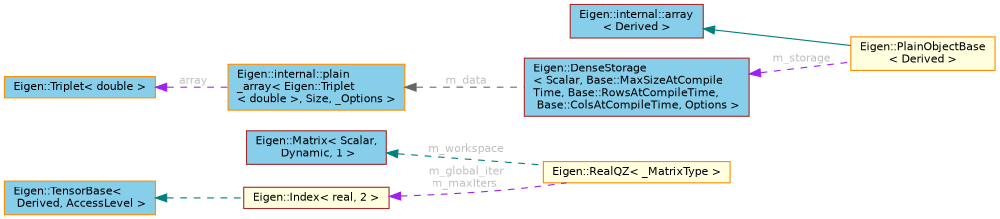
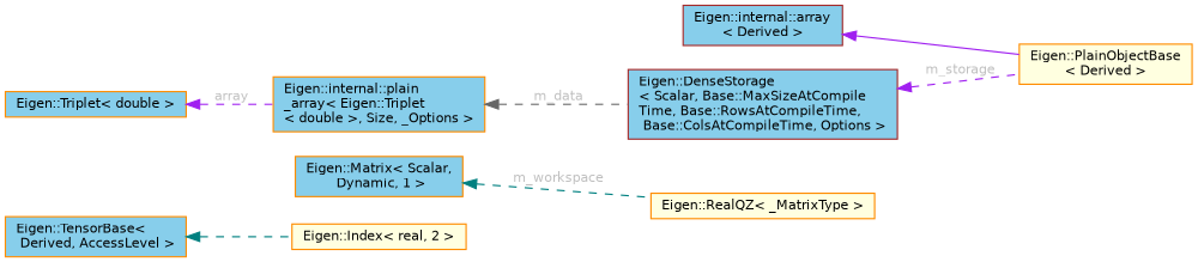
  digraph {
    rankdir=LR
    node [color=darkorange fillcolor=skyblue fontname=Helvetica fontsize=10 shape=box style=filled]
    edge [color=teal dir=back fontcolor=grey fontname=Helvetica fontsize=10 labelfontname=Helvetica labelfontsize=10 style=dashed]
    n1 [fillcolor=lightyellow fontcolor=black height=0.2 label="Eigen::RealQZ\< _MatrixType \>" width=0.4]
-   n2 [color=brown height=0.2 label="Eigen::Matrix\< Scalar,\l Dynamic, 1 \>" width=0.4]
+   n2 [height=0.2 label="Eigen::Matrix\< Scalar,\l Dynamic, 1 \>" width=0.4]
    n3 [fillcolor=lightyellow height=0.2 label="Eigen::PlainObjectBase\l\< Derived \>" width=0.4]
    n4 [color=brown height=0.2 label="Eigen::internal::array\l\< Derived \>" width=0.4]
    n5 [color=brown height=0.2 label="Eigen::DenseStorage\l\< Scalar, Base::MaxSizeAtCompile\lTime, Base::RowsAtCompileTime,\l Base::ColsAtCompileTime, Options \>" width=0.4]
    n6 [height=0.2 label="Eigen::internal::plain\l_array\< Eigen::Triplet\l\< double \>, Size, _Options \>" width=0.4]
    n7 [height=0.2 label="Eigen::Triplet\< double \>" width=0.4]
-   n8 [color=brown fillcolor=lightyellow height=0.2 label="Eigen::Index\< real, 2 \>" width=0.4]
+   n8 [fillcolor=lightyellow height=0.2 label="Eigen::Index\< real, 2 \>" width=0.4]
    n9 [height=0.2 label="Eigen::TensorBase\<\l Derived, AccessLevel \>" width=0.4]
    n2 -> n1 [label=" m_workspace"]
-   n4 -> n3 [style=solid fontcolor=""]
+   n4 -> n3 [color=purple style=solid fontcolor=""]
    n5 -> n3 [color=purple label=" m_storage"]
    n6 -> n5 [color=gray40 label=" m_data"]
    n7 -> n6 [color=purple label=" array"]
-   n8 -> n1 [color=purple label=" m_global_iter\nm_maxIters"]
    n9 -> n8 [fontcolor=""]
  }
